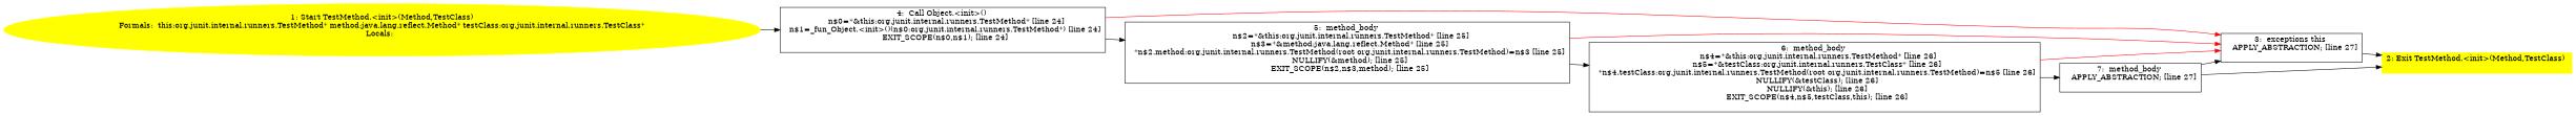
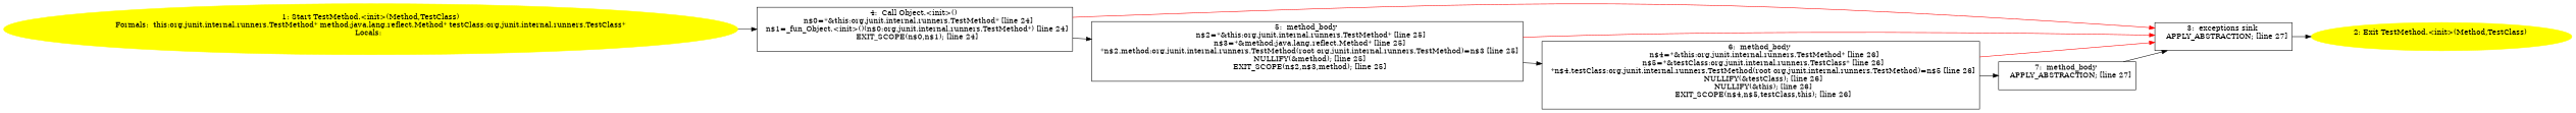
  digraph {
    rankdir=LR
    node [shape=box]
    n1 [color=yellow label="1: Start TestMethod.<init>(Method,TestClass)\nFormals:  this:org.junit.internal.runners.TestMethod* method:java.lang.reflect.Method* testClass:org.junit.internal.runners.TestClass*\nLocals:  \n  " style=filled shape=""]
    n2 [label="4:  Call Object.<init>() \n   n$0=*&this:org.junit.internal.runners.TestMethod* [line 24]\n  n$1=_fun_Object.<init>()(n$0:org.junit.internal.runners.TestMethod*) [line 24]\n  EXIT_SCOPE(n$0,n$1); [line 24]\n "]
-   n3 [label="3:  exceptions this \n   APPLY_ABSTRACTION; [line 27]\n "]
+   n3 [label="3:  exceptions sink \n   APPLY_ABSTRACTION; [line 27]\n "]
    n4 [label="5:  method_body \n   n$2=*&this:org.junit.internal.runners.TestMethod* [line 25]\n  n$3=*&method:java.lang.reflect.Method* [line 25]\n  *n$2.method:org.junit.internal.runners.TestMethod(root org.junit.internal.runners.TestMethod)=n$3 [line 25]\n  NULLIFY(&method); [line 25]\n  EXIT_SCOPE(n$2,n$3,method); [line 25]\n "]
-   n5 [color=yellow label="2: Exit TestMethod.<init>(Method,TestClass) \n  " style=filled]
+   n5 [color=yellow label="2: Exit TestMethod.<init>(Method,TestClass) \n  " style=filled shape=""]
    n6 [label="6:  method_body \n   n$4=*&this:org.junit.internal.runners.TestMethod* [line 26]\n  n$5=*&testClass:org.junit.internal.runners.TestClass* [line 26]\n  *n$4.testClass:org.junit.internal.runners.TestMethod(root org.junit.internal.runners.TestMethod)=n$5 [line 26]\n  NULLIFY(&testClass); [line 26]\n  NULLIFY(&this); [line 26]\n  EXIT_SCOPE(n$4,n$5,testClass,this); [line 26]\n "]
    n7 [label="7:  method_body \n   APPLY_ABSTRACTION; [line 27]\n "]
    n1 -> n2
    n2 -> n3 [color=red]
    n2 -> n4
    n3 -> n5
    n4 -> n3 [color=red]
    n4 -> n6
    n6 -> n3 [color=red]
    n6 -> n7
    n7 -> n3 [color=black]
-   n7 -> n5
  }
